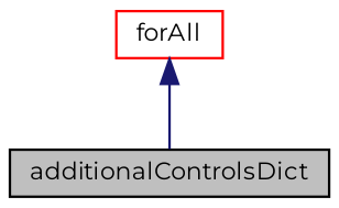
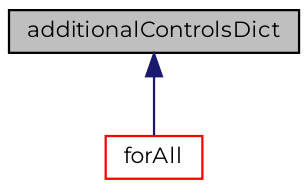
  digraph {
    rankdir=TB
    fontname=Montserrat
    node [fontname=Montserrat fontsize=10 shape=record]
    n1 [color=black fillcolor=grey75 fontcolor=black height=0.2 label=additionalControlsDict style=filled width=0.4]
    n2 [color=red height=0.2 label=forAll width=0.4]
-   n2 -> n1 [color=midnightblue dir=back fontname=Montserrat fontsize=10 labelfontname=FreeSans labelfontsize=10 style=solid]
+   n1 -> n2 [color=midnightblue dir=back fontname=Montserrat fontsize=10 labelfontname=FreeSans labelfontsize=10 style=solid]
  }
